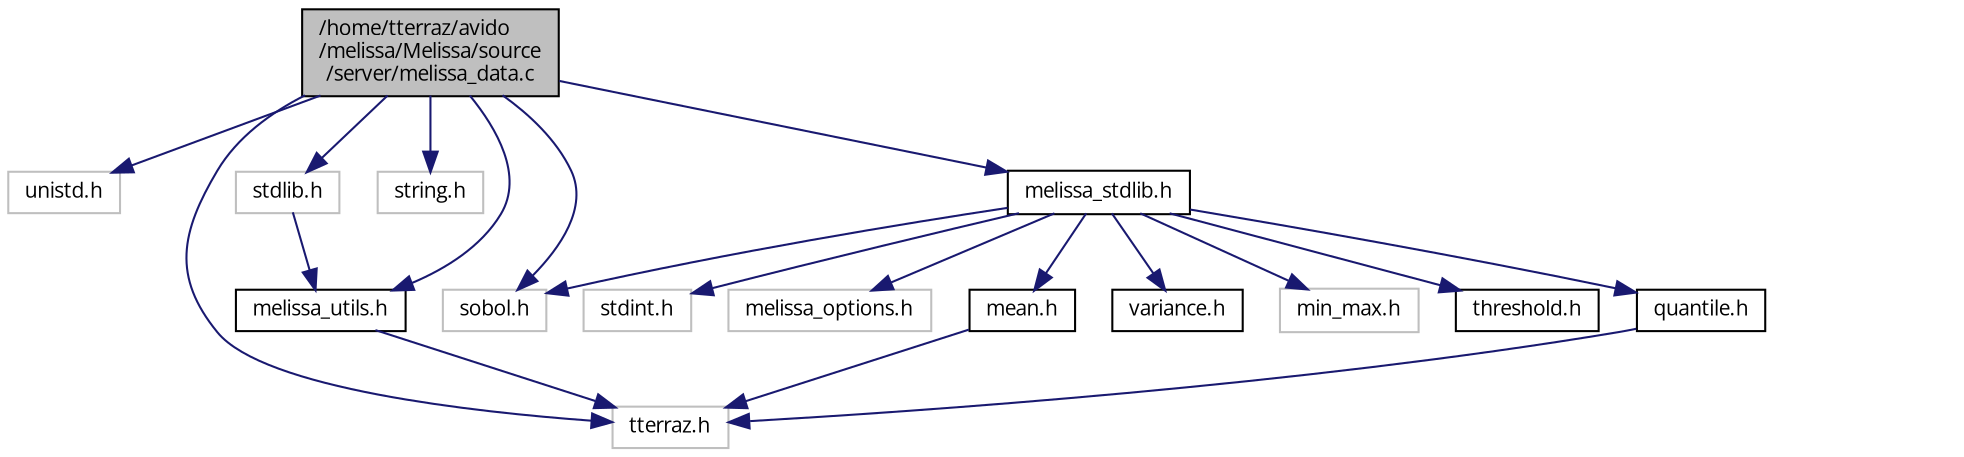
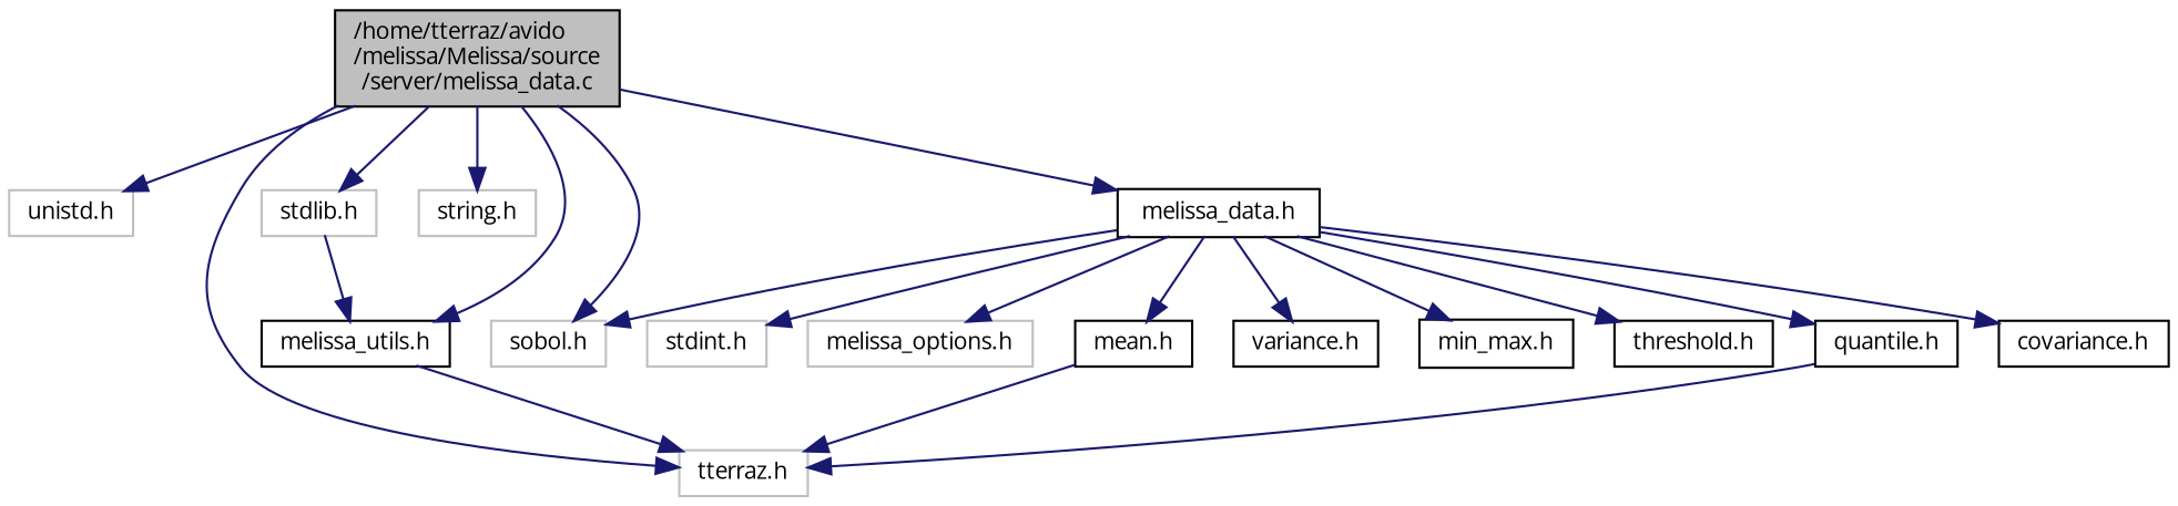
  digraph {
    fontname="Open Sans"
    node [color=black fillcolor=white fontname="Open Sans" fontsize=10 shape=record style=filled]
    edge [color=midnightblue fontname="Open Sans" fontsize=10 labelfontname=Helvetica labelfontsize=10 style=solid]
    n1 [fillcolor=grey75 fontcolor=black height=0.2 label="/home/tterraz/avido\l/melissa/Melissa/source\l/server/melissa_data.c" width=0.4]
    n2 [color=grey75 height=0.2 label="unistd.h" width=0.4]
    n3 [color=grey75 height=0.2 label="tterraz.h" width=0.4]
    n4 [color=grey75 height=0.2 label="stdlib.h" width=0.4]
    n5 [color=grey75 height=0.2 label="string.h" width=0.4]
-   n6 [height=0.2 label="melissa_stdlib.h" width=0.4]
+   n6 [height=0.2 label="melissa_data.h" width=0.4]
    n7 [height=0.2 label="melissa_utils.h" width=0.4]
    n8 [color=grey75 height=0.2 label="sobol.h" width=0.4]
    n9 [color=grey75 height=0.2 label="stdint.h" width=0.4]
    n10 [color=grey75 height=0.2 label="melissa_options.h" width=0.4]
    n11 [height=0.2 label="mean.h" width=0.4]
    n12 [height=0.2 label="variance.h" width=0.4]
-   n13 [color=grey75 height=0.2 label="min_max.h" width=0.4]
+   n13 [height=0.2 label="min_max.h" width=0.4]
    n14 [height=0.2 label="threshold.h" width=0.4]
    n15 [height=0.2 label="quantile.h" width=0.4]
+   n16 [height=0.2 label="covariance.h" width=0.4]
    n1 -> n2
    n1 -> n3
    n1 -> n4
    n1 -> n5
    n1 -> n6
    n1 -> n7
    n1 -> n8
    n4 -> n7
    n6 -> n8
    n6 -> n9
    n6 -> n10
    n6 -> n11
    n6 -> n12
    n6 -> n13
    n6 -> n14
    n6 -> n15
+   n6 -> n16
    n7 -> n3
    n11 -> n3
    n15 -> n3
  }
